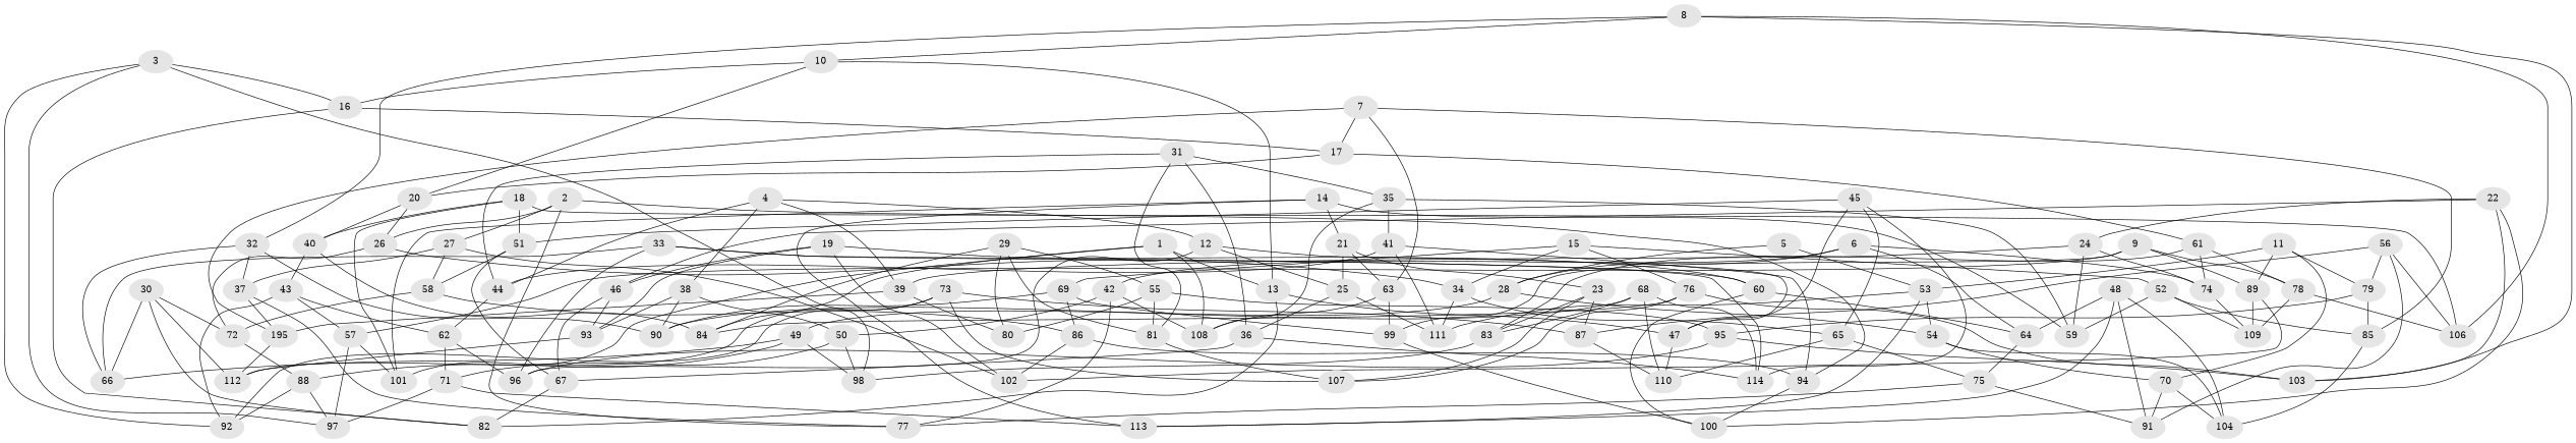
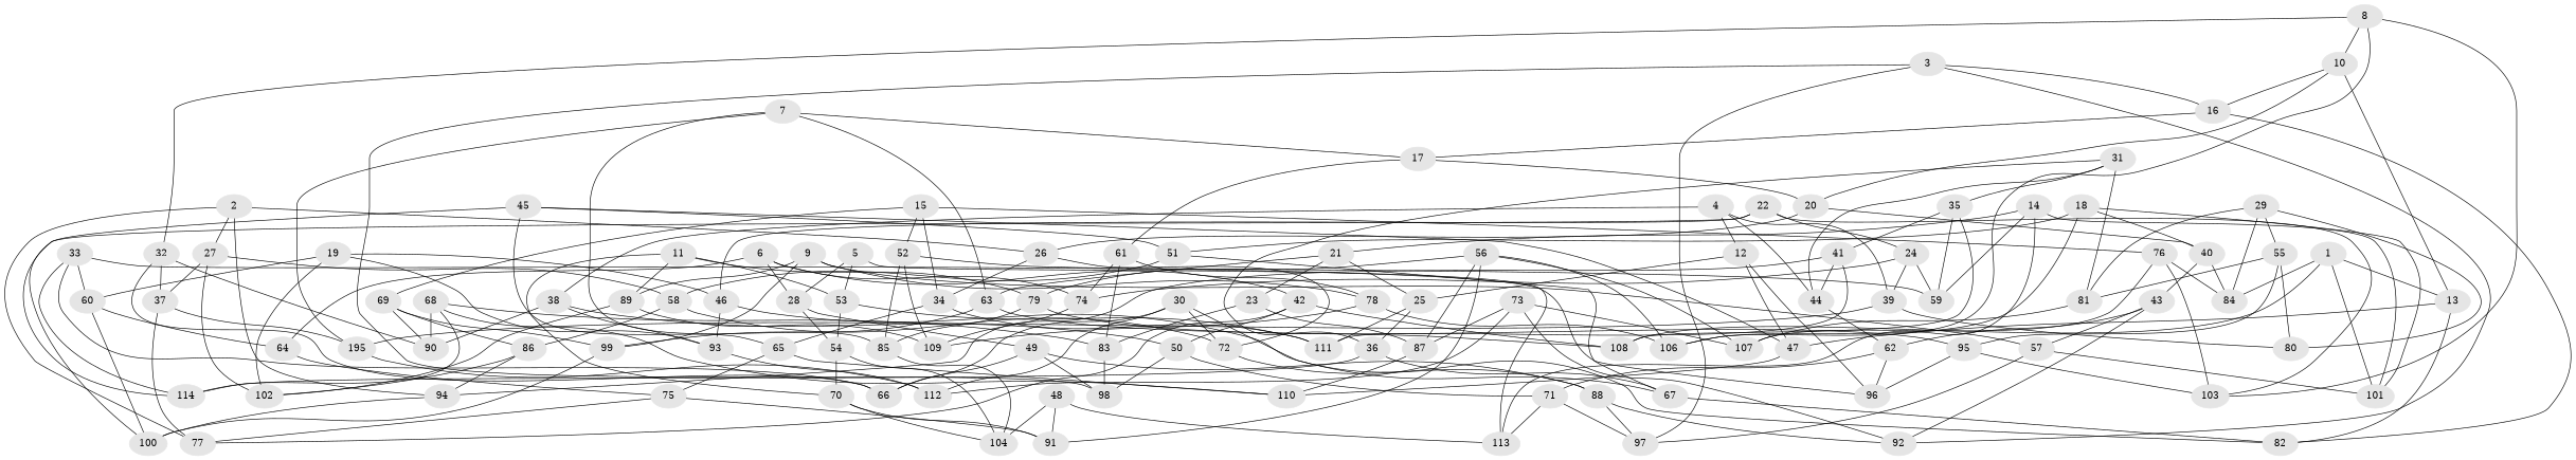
  graph {
    node [color=gray90 style=filled]
    1
    13
    84
    101
    108
    47
    82
    2
    26
    27
    77
    94
    34
    72
    102
    37
    58
    100
    3
    16
    92
    97
    98
    17
    4
    12
    38
    39
    44
    25
    96
    93
    90
    50
    80
    n36 [label=195]
    62
    5
    28
    53
    113
    49
    54
    111
    6
    42
    64
    74
    75
    109
    7
    63
    85
    20
    61
    99
    104
    112
    8
    10
    32
    103
    106
    66
    9
    57
    78
    89
    40
    11
    70
    79
    91
    95
    36
    110
    14
    21
    59
    23
    15
    52
    69
    76
    65
    86
    107
    83
    18
    51
    43
    67
    19
    46
    60
    87
    22
    24
    114
    88
    29
    55
    81
    30
    31
    35
    41
    33
    71
    45
    48
    56
    68
    73
    1 -- 13
    1 -- 84
    1 -- 101
    1 -- 108
    13 -- 47
    13 -- 82
    47 -- 110
    2 -- 26
    2 -- 27
    2 -- 77
    2 -- 94
    26 -- 34
    26 -- 72
    27 -- 102
    27 -- 37
    27 -- 58
    94 -- 100
    34 -- 111
    34 -- 65
    72 -- 88
    37 -- 77
    37 -- n36
    58 -- 72
    58 -- 86
    3 -- 16
    3 -- 92
    3 -- 97
    3 -- 98
    16 -- 82
    16 -- 17
    17 -- 20
    17 -- 61
    4 -- 12
    4 -- 38
    4 -- 39
    4 -- 44
    12 -- 47
    12 -- 25
    12 -- 96
    38 -- 93
    38 -- 90
    38 -- 50
    39 -- 80
    39 -- n36
    44 -- 62
    25 -- 111
    25 -- 36
    93 -- 112
    50 -- 98
    50 -- 71
    n36 -- 112
    62 -- 96
    62 -- 71
    5 -- 28
    5 -- 53
-   53 -- 113
+   5 -- 113
    28 -- 49
    28 -- 54
    53 -- 54
    53 -- 111
    49 -- 98
    49 -- 66
    49 -- 88
    54 -- 104
    54 -- 70
    6 -- 28
    6 -- 42
    6 -- 64
    6 -- 74
    42 -- 108
    42 -- 77
    42 -- 50
    64 -- 75
    74 -- 109
    75 -- 77
    75 -- 91
    7 -- 17
    7 -- n36
    7 -- 63
    7 -- 85
    63 -- 108
    63 -- 99
    85 -- 104
    20 -- 26
    20 -- 40
    61 -- 74
    61 -- 78
    61 -- 83
    99 -- 100
    8 -- 10
    8 -- 32
    8 -- 103
    8 -- 106
    10 -- 13
    10 -- 16
    10 -- 20
    32 -- 37
    32 -- 90
    32 -- 66
    9 -- 99
    9 -- 57
    9 -- 78
    9 -- 89
    57 -- 101
    57 -- 97
    78 -- 109
    78 -- 106
    89 -- 102
    89 -- 109
    40 -- 84
    40 -- 43
    11 -- 53
    11 -- 89
    11 -- 70
    11 -- 79
    70 -- 104
    70 -- 91
    79 -- 85
    79 -- 95
    95 -- 96
    95 -- 103
    36 -- 67
    36 -- 114
    14 -- 101
    14 -- 113
    14 -- 21
    14 -- 59
    21 -- 25
    21 -- 63
    21 -- 23
-   23 -- 107
+   56 -- 107
    23 -- 83
    23 -- 87
    15 -- 34
    15 -- 52
    15 -- 69
    15 -- 76
    52 -- 109
    52 -- 85
    52 -- 59
    69 -- 90
    69 -- 99
    69 -- 86
    76 -- 84
    76 -- 103
    76 -- 107
    65 -- 75
    65 -- 110
    86 -- 94
    86 -- 102
    83 -- 98
    18 -- 101
    18 -- 106
    18 -- 40
    18 -- 51
    51 -- 58
    51 -- 67
    43 -- 92
    43 -- 62
    43 -- 57
    67 -- 82
    19 -- 102
    19 -- 93
    19 -- 46
    19 -- 60
    46 -- 93
    46 -- 67
    60 -- 100
    60 -- 64
    87 -- 110
    22 -- 100
    22 -- 103
    22 -- 46
    22 -- 24
    24 -- 39
    24 -- 74
    24 -- 59
    88 -- 92
    88 -- 97
    29 -- 84
    29 -- 80
    29 -- 55
    29 -- 81
    55 -- 80
    55 -- 95
    55 -- 81
    81 -- 107
    30 -- 82
    30 -- 72
    30 -- 112
    30 -- 66
    31 -- 44
    31 -- 36
    31 -- 81
    31 -- 35
    35 -- 108
    35 -- 59
    35 -- 41
    41 -- 94
    41 -- 44
    41 -- 111
    33 -- 96
    33 -- 66
    33 -- 60
    33 -- 114
    71 -- 97
    71 -- 113
    45 -- 47
    45 -- 65
    45 -- 51
    45 -- 114
    48 -- 113
-   48 -- 64
    48 -- 104
    48 -- 91
    56 -- 106
    56 -- 79
    56 -- 91
    56 -- 87
    68 -- 90
    68 -- 110
    68 -- 83
    68 -- 114
    73 -- 92
    73 -- 112
    73 -- 107
    73 -- 87
  }
